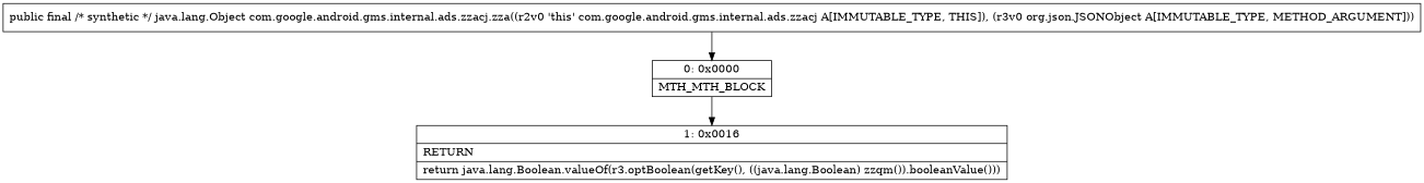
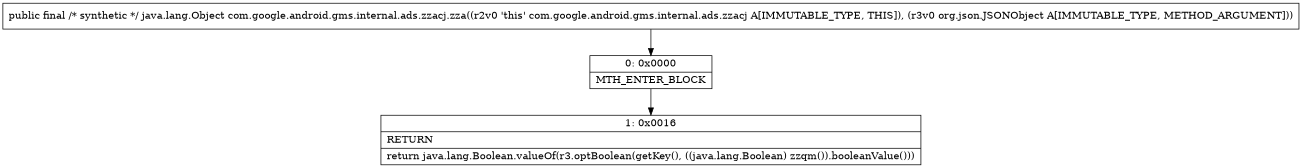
  digraph {
    node [shape=record]
-   n1 [label="{0\:\ 0x0000|MTH_MTH_BLOCK\l}"]
+   n1 [label="{0\:\ 0x0000|MTH_ENTER_BLOCK\l}"]
    n2 [label="{1\:\ 0x0016|RETURN\l|return java.lang.Boolean.valueOf(r3.optBoolean(getKey(), ((java.lang.Boolean) zzqm()).booleanValue()))\l}"]
    n3 [label="{public final \/* synthetic *\/ java.lang.Object com.google.android.gms.internal.ads.zzacj.zza((r2v0 'this' com.google.android.gms.internal.ads.zzacj A[IMMUTABLE_TYPE, THIS]), (r3v0 org.json.JSONObject A[IMMUTABLE_TYPE, METHOD_ARGUMENT])) }"]
    n1 -> n2
    n3 -> n1
  }
